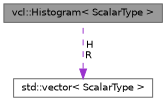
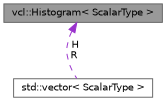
  digraph {
    node [color=gray40 fontname=Helvetica fontsize=10 shape=box style=filled]
    n1 [fillcolor=grey60 fontcolor=black height=0.2 label="vcl::Histogram\< ScalarType \>" width=0.4]
    n2 [fillcolor=white height=0.2 label="std::vector\< ScalarType \>" width=0.4]
-   n2 -> n1 [color=darkorchid3 dir=back fontname=Helvetica fontsize=10 label=" H\nR" labelfontname=Helvetica labelfontsize=10 style=dashed]
+   n1 -> n2 [color=darkorchid3 dir=back fontname=Helvetica fontsize=10 label=" H\nR" labelfontname=Helvetica labelfontsize=10 style=dashed]
  }
